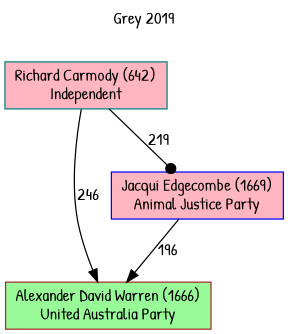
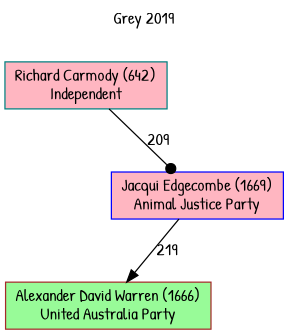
  digraph {
    fontname="Patrick Hand"
    label="Grey 2019"
    labelloc=t
    mclimit=10
    node [fillcolor=lightpink fontname="Patrick Hand" shape=box style=filled]
    edge [arrowhead=normal fontname="Patrick Hand"]
    n1 [color=brown fillcolor=palegreen label="Alexander David Warren (1666)\nUnited Australia Party"]
    n2 [color=blue label="Jacqui Edgecombe (1669)\nAnimal Justice Party"]
    n3 [color=teal label="Richard Carmody (642)\nIndependent"]
-   n2 -> n1 [label=196]
-   n3 -> n1 [label=246]
-   n3 -> n2 [arrowhead=dot label=219]
+   n2 -> n1 [label=219]
+   n3 -> n2 [arrowhead=dot label=209]
  }
